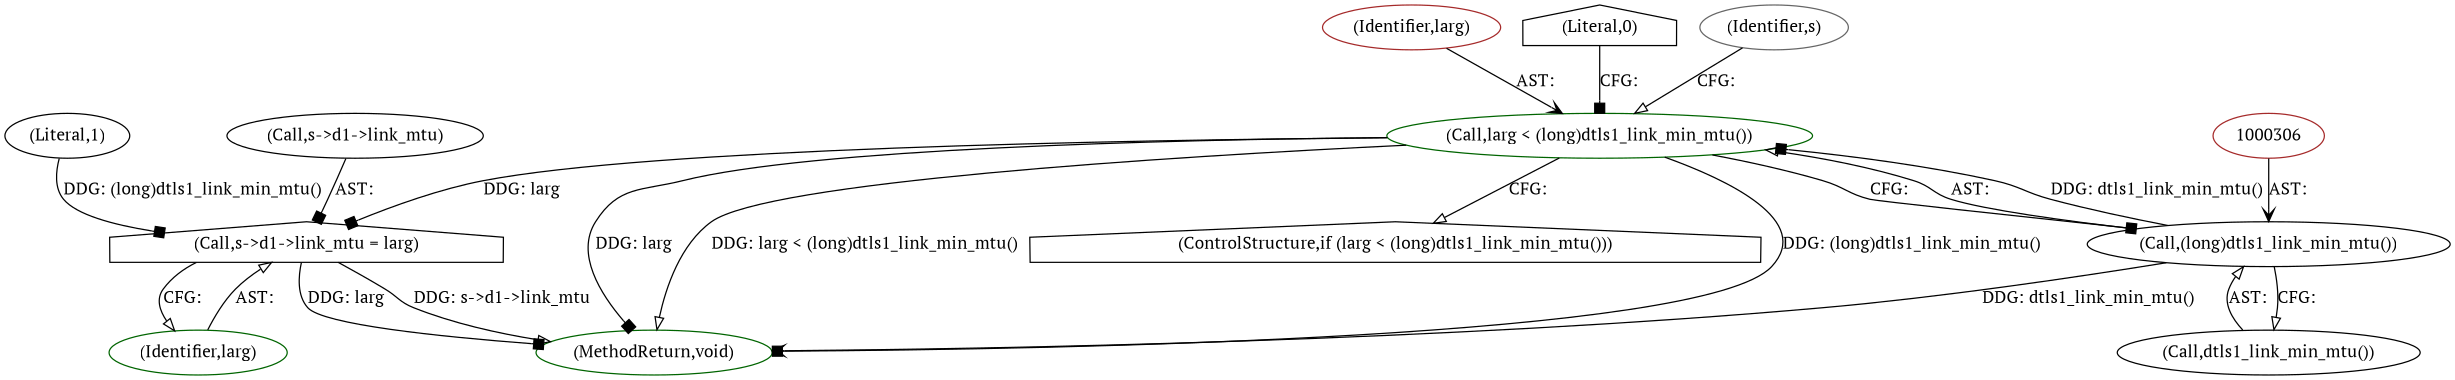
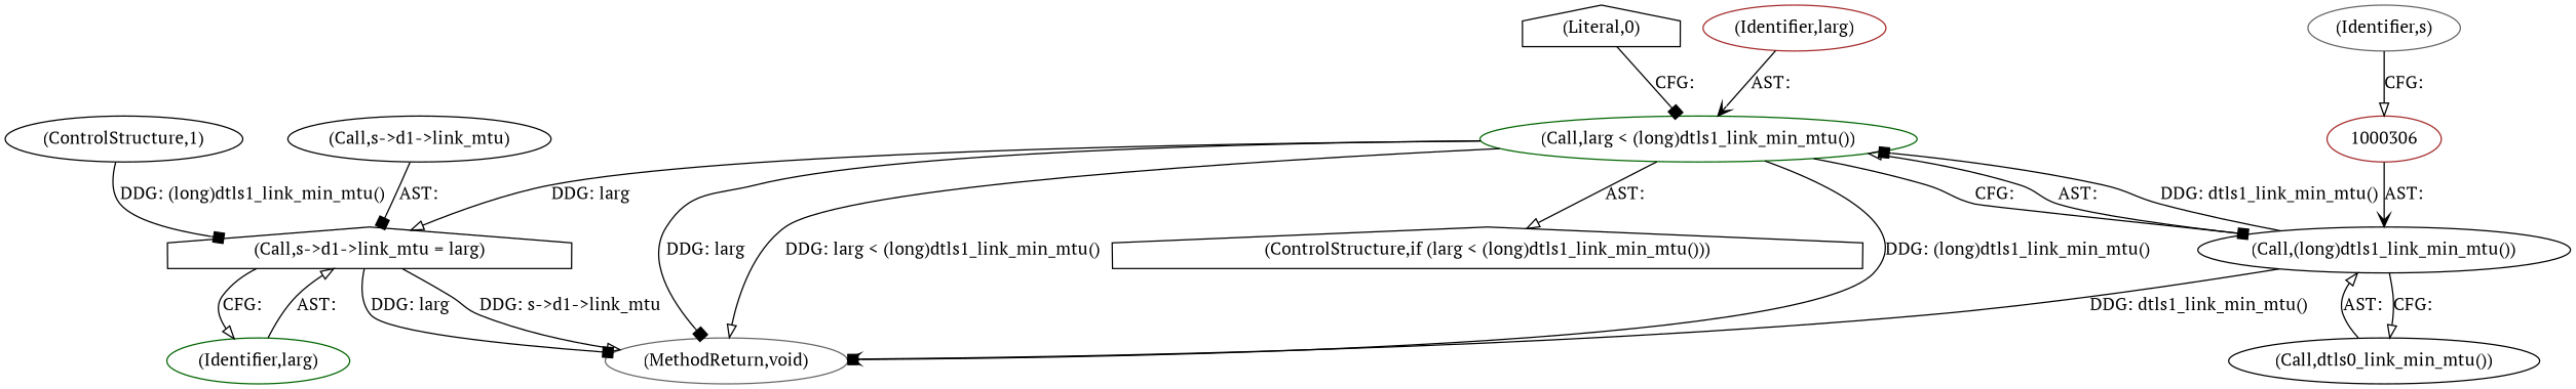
  digraph {
    fontname="PT Serif"
    node [color=black fontname="PT Serif" shape=ellipse]
    edge [arrowhead=onormal fontname="PT Serif"]
    n1 [label="(Call,s->d1->link_mtu = larg)" shape=house]
    n2 [color=darkgreen label="(Identifier,larg)"]
-   n3 [color=darkgreen label="(MethodReturn,void)"]
+   n3 [color=gray40 label="(MethodReturn,void)"]
    n4 [color=darkgreen label="(Call,larg < (long)dtls1_link_min_mtu())"]
    n5 [label="(Call,(long)dtls1_link_min_mtu())"]
    n6 [label="(ControlStructure,if (larg < (long)dtls1_link_min_mtu()))" shape=house]
-   n7 [label="(Call,dtls1_link_min_mtu())"]
+   n7 [label="(Call,dtls0_link_min_mtu())"]
    n8 [color=brown label="(Identifier,larg)"]
    n9 [label="(Literal,0)" shape=house]
    n10 [color=gray40 label="(Identifier,s)"]
-   n11 [label="(Literal,1)"]
+   n11 [label="(ControlStructure,1)"]
    n12 [label="(Call,s->d1->link_mtu)"]
    1000306 [color=brown]
    n1 -> n2 [label="CFG: "]
    n1 -> n3 [arrowhead=box label="DDG: larg"]
    n1 -> n3 [label="DDG: s->d1->link_mtu"]
    n2 -> n1 [label="AST: "]
-   n4 -> n1 [arrowhead=box label="DDG: larg"]
+   n4 -> n1 [label="DDG: larg"]
    n4 -> n3 [arrowhead=box label="DDG: larg"]
    n4 -> n3 [label="DDG: larg < (long)dtls1_link_min_mtu()"]
    n4 -> n3 [arrowhead=box label="DDG: (long)dtls1_link_min_mtu()"]
    n4 -> n5 [arrowhead=box label="CFG: "]
-   n4 -> n6 [label="CFG: "]
+   n4 -> n6 [label="AST: "]
    n5 -> n3 [arrowhead=vee label="DDG: dtls1_link_min_mtu()"]
    n5 -> n4 [label="AST: "]
    n5 -> n4 [arrowhead=box label="DDG: dtls1_link_min_mtu()"]
    n5 -> n7 [label="CFG: "]
    n7 -> n5 [label="AST: "]
    n8 -> n4 [arrowhead=vee label="AST: "]
    n9 -> n4 [arrowhead=box label="CFG: "]
-   n10 -> n4 [label="CFG: "]
+   n10 -> 1000306 [label="CFG: "]
    n11 -> n1 [arrowhead=box label="DDG: (long)dtls1_link_min_mtu()"]
    n12 -> n1 [arrowhead=box label="AST: "]
    1000306 -> n5 [arrowhead=vee label="AST: "]
  }
